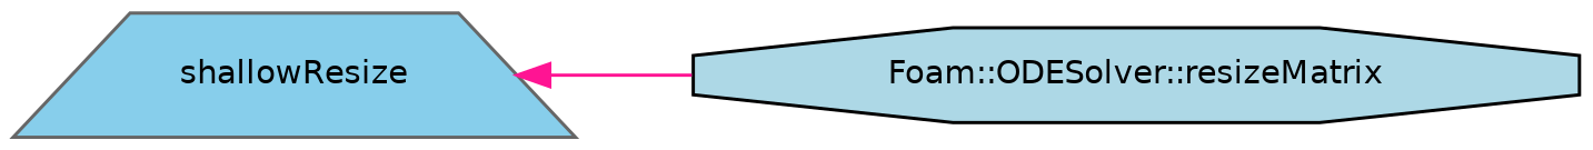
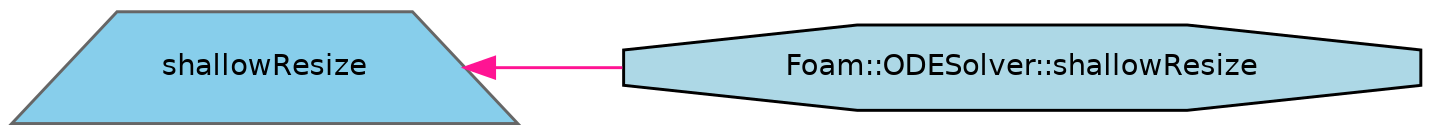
  digraph {
    rankdir=LR
    node [fontname=Helvetica fontsize=10 style=filled]
    n1 [color=gray40 fillcolor=skyblue fontcolor=black height=0.2 label=shallowResize shape=trapezium width=0.4]
-   n2 [color=black height=0.2 label="Foam::ODESolver::resizeMatrix" shape=octagon width=0.4 fillcolor=lightblue]
+   n2 [color=black height=0.2 label="Foam::ODESolver::shallowResize" shape=octagon width=0.4 fillcolor=lightblue]
    n1 -> n2 [color=deeppink dir=back fontname=Helvetica fontsize=10 labelfontname=Helvetica labelfontsize=10 style=solid]
  }
